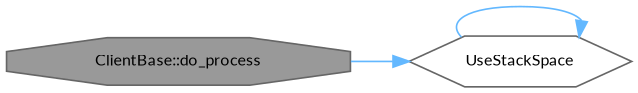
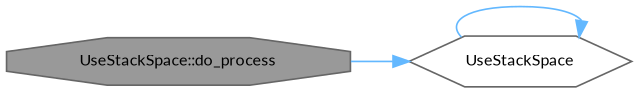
  digraph {
    rankdir=LR
    fontname=Lato
    node [fontname=Lato fontsize=10 style=filled]
    edge [color=steelblue1 fontname=Lato fontsize=10 labelfontname=Helvetica labelfontsize=10 style=solid]
-   n1 [color=gray40 fillcolor=grey60 fontcolor=black height=0.2 label="ClientBase::do_process" shape=octagon width=0.4]
+   n1 [color=gray40 fillcolor=grey60 fontcolor=black height=0.2 label="UseStackSpace::do_process" shape=octagon width=0.4]
    n2 [color=grey40 fillcolor=white height=0.2 label=UseStackSpace shape=hexagon width=0.4]
    n1 -> n2
    n2 -> n2
  }
